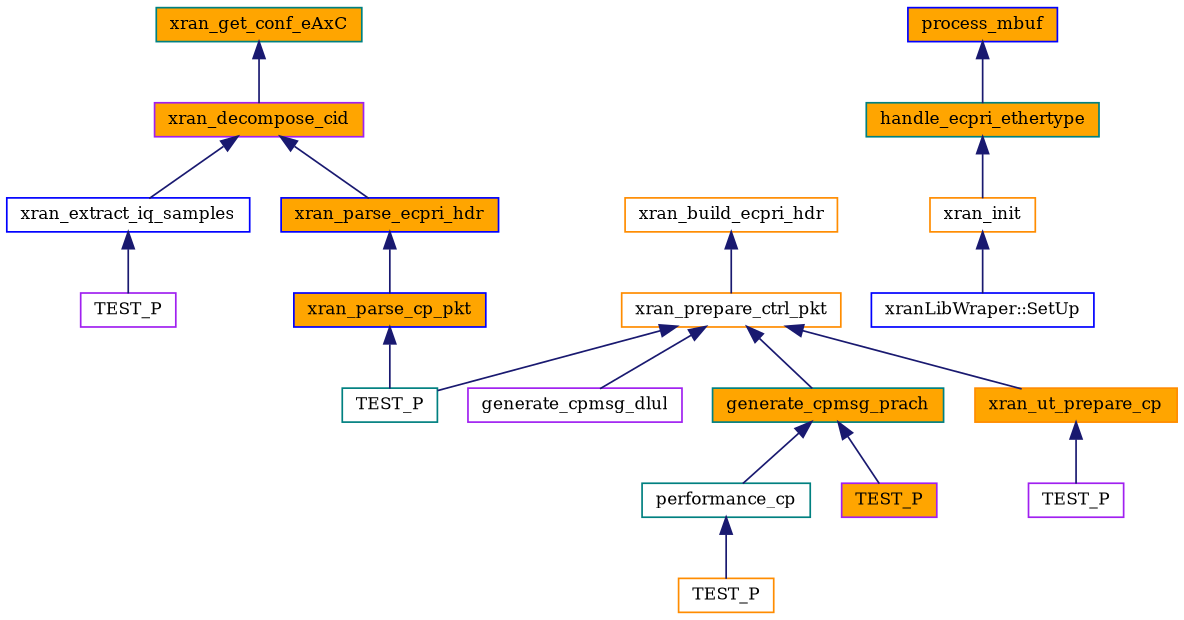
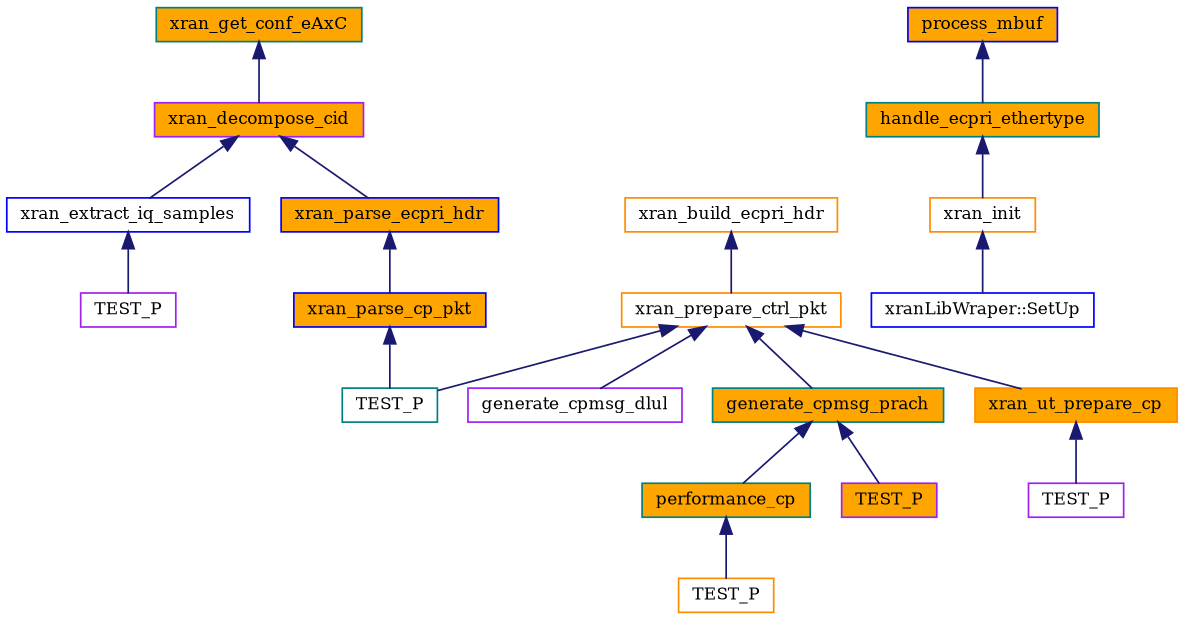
  digraph {
    fontname="DejaVu Serif"
    rankdir=TB
    node [color=teal fillcolor=orange fontname="DejaVu Serif" fontsize=10 shape=record style=filled]
    edge [color=midnightblue dir=back fontname="DejaVu Serif" fontsize=10 labelfontname=Helvetica labelfontsize=10 style=solid]
    n1 [fontcolor=black height=0.2 label=xran_get_conf_eAxC width=0.4]
    n2 [color=purple height=0.2 label=xran_decompose_cid width=0.4]
    n3 [color=blue fillcolor=white height=0.2 label=xran_extract_iq_samples width=0.4]
    n4 [color=blue height=0.2 label=xran_parse_ecpri_hdr width=0.4]
    n5 [color=darkorange fillcolor=white height=0.2 label=xran_build_ecpri_hdr width=0.4]
    n6 [color=darkorange fillcolor=white height=0.2 label=xran_prepare_ctrl_pkt width=0.4]
    n7 [color=purple fillcolor=white height=0.2 label=generate_cpmsg_dlul width=0.4]
    n8 [height=0.2 label=generate_cpmsg_prach width=0.4]
    n9 [fillcolor=white height=0.2 label=TEST_P width=0.4]
    n10 [color=darkorange height=0.2 label=xran_ut_prepare_cp width=0.4]
-   n11 [fillcolor=white height=0.2 label=performance_cp width=0.4]
+   n11 [height=0.2 label=performance_cp width=0.4]
    n12 [color=purple height=0.2 label=TEST_P width=0.4]
    n13 [color=purple fillcolor=white height=0.2 label=TEST_P width=0.4]
    n14 [color=darkorange fillcolor=white height=0.2 label=TEST_P width=0.4]
    n15 [color=purple fillcolor=white height=0.2 label=TEST_P width=0.4]
    n16 [color=blue height=0.2 label=xran_parse_cp_pkt width=0.4]
    n17 [color=blue height=0.2 label=process_mbuf width=0.4]
    n18 [height=0.2 label=handle_ecpri_ethertype width=0.4]
    n19 [color=darkorange fillcolor=white height=0.2 label=xran_init width=0.4]
    n20 [color=blue fillcolor=white height=0.2 label="xranLibWraper::SetUp" width=0.4]
    n1 -> n2
    n2 -> n3
    n2 -> n4
    n3 -> n15
    n4 -> n16
    n5 -> n6
    n6 -> n7
    n6 -> n8
    n6 -> n9
    n6 -> n10
    n8 -> n11
    n8 -> n12
    n10 -> n13
    n11 -> n14
    n16 -> n9
    n17 -> n18
    n18 -> n19
    n19 -> n20
  }
